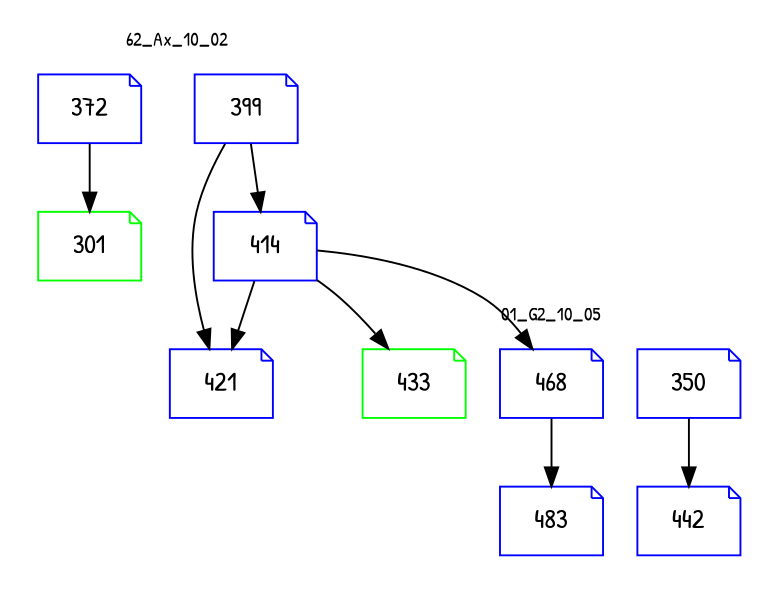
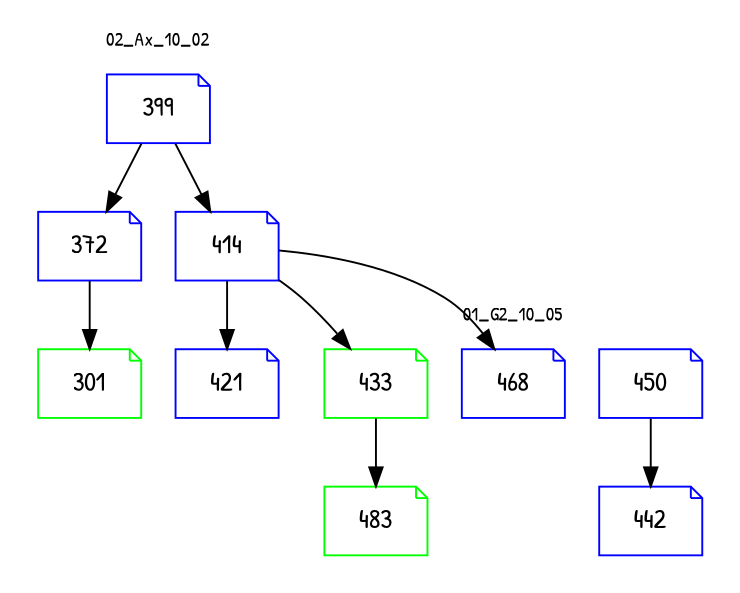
  digraph {
    fontname="Patrick Hand"
    node [color=blue fontname="Patrick Hand" shape=note]
    edge [color=black fontname="Patrick Hand"]
    n1 [label=399]
    n2 [label=372]
    n3 [label=414]
    n4 [color=green label=301]
    n5 [label=421]
-   n6 [label=350]
+   n6 [label=450]
    n7 [label=442]
    n8 [label=468]
    n9 [color=green label=433]
-   n10 [label=483]
+   n10 [color=green label=483]
    subgraph cluster_1 {
      color=white
      fontsize=10
-     label="62_Ax_10_02"
+     label="02_Ax_10_02"
      n1
      n2
      n3
      n4
      n5
    }
    subgraph cluster_2 {
      color=white
      fontsize=10
      label="01_G2_10_05"
      n6
      n7
      n8
      n9
      n10
    }
-   n1 -> n5
+   n1 -> n2
    n1 -> n3
    n2 -> n4
    n3 -> n5
    n3 -> n8
    n3 -> n9
    n6 -> n7
-   n8 -> n10
+   n9 -> n10
  }
